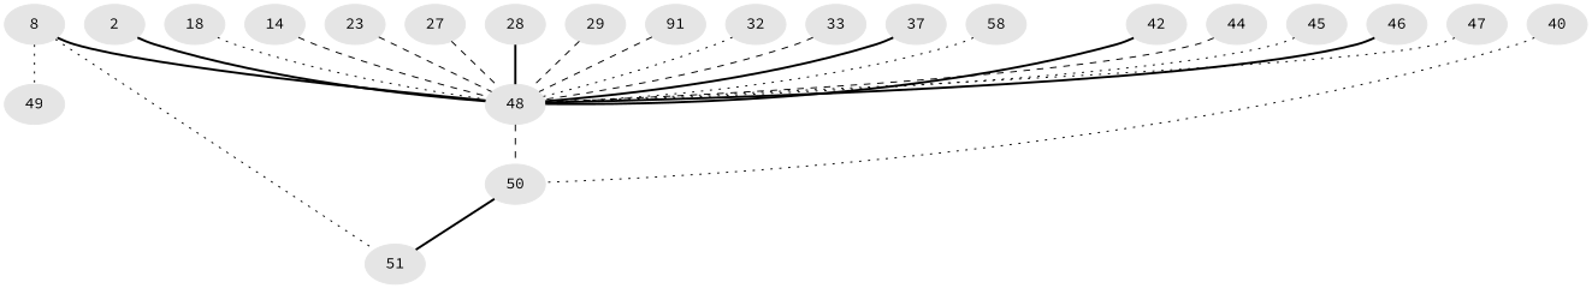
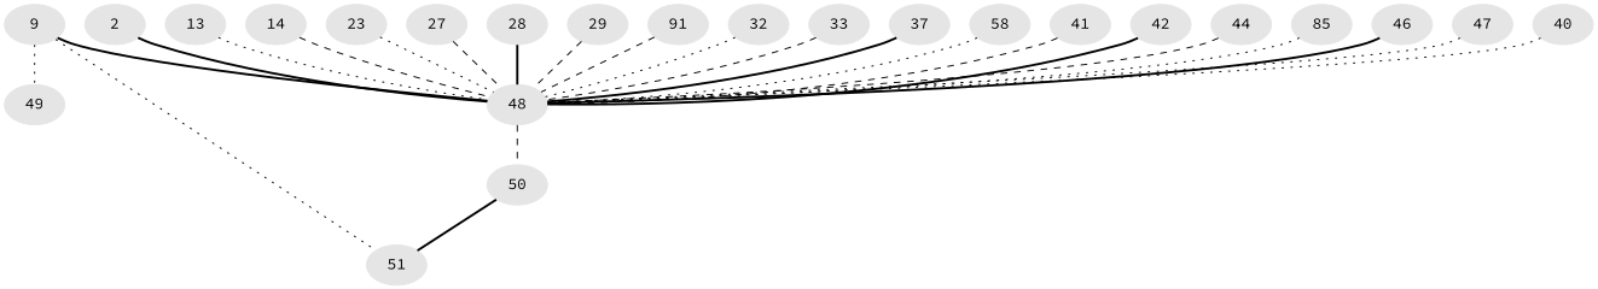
  graph {
    fontname="Source Code Pro"
    node [color=gray90 fontname="Source Code Pro" style=filled]
    edge [fontname="Source Code Pro" style=dotted]
    48 [super="+22+7+26+8+16+1+39"]
    50 [super="+21"]
    2
-   9 [super="+4" label=8]
+   9 [super="+4"]
    49
    51
-   13 [label=18]
+   13
    14
    23
    27
    28 [super="+24"]
    29
    n13 [label=91]
    32
    33
    37
    n17 [label=58]
    40
+   41
    42
    44 [super="+36"]
-   45
+   45 [label=85]
    46
    47
    48 -- 50 [style=dashed weight=2]
    50 -- 51 [style=bold]
    2 -- 48 [style=bold weight=2]
    9 -- 48 [style=bold weight=7]
    9 -- 49
    9 -- 51
    13 -- 48
    14 -- 48 [style=dashed]
-   23 -- 48 [style=dashed]
+   23 -- 48
    27 -- 48 [style=dashed]
    28 -- 48 [style=bold]
    29 -- 48 [style=dashed]
    n13 -- 48 [style=dashed]
    32 -- 48
    33 -- 48 [style=dashed]
    37 -- 48 [style=bold]
    n17 -- 48
-   40 -- 50
+   40 -- 48
+   41 -- 48 [style=dashed]
    42 -- 48 [style=bold]
    44 -- 48 [style=dashed]
    45 -- 48
    46 -- 48 [style=bold]
    47 -- 48
  }
